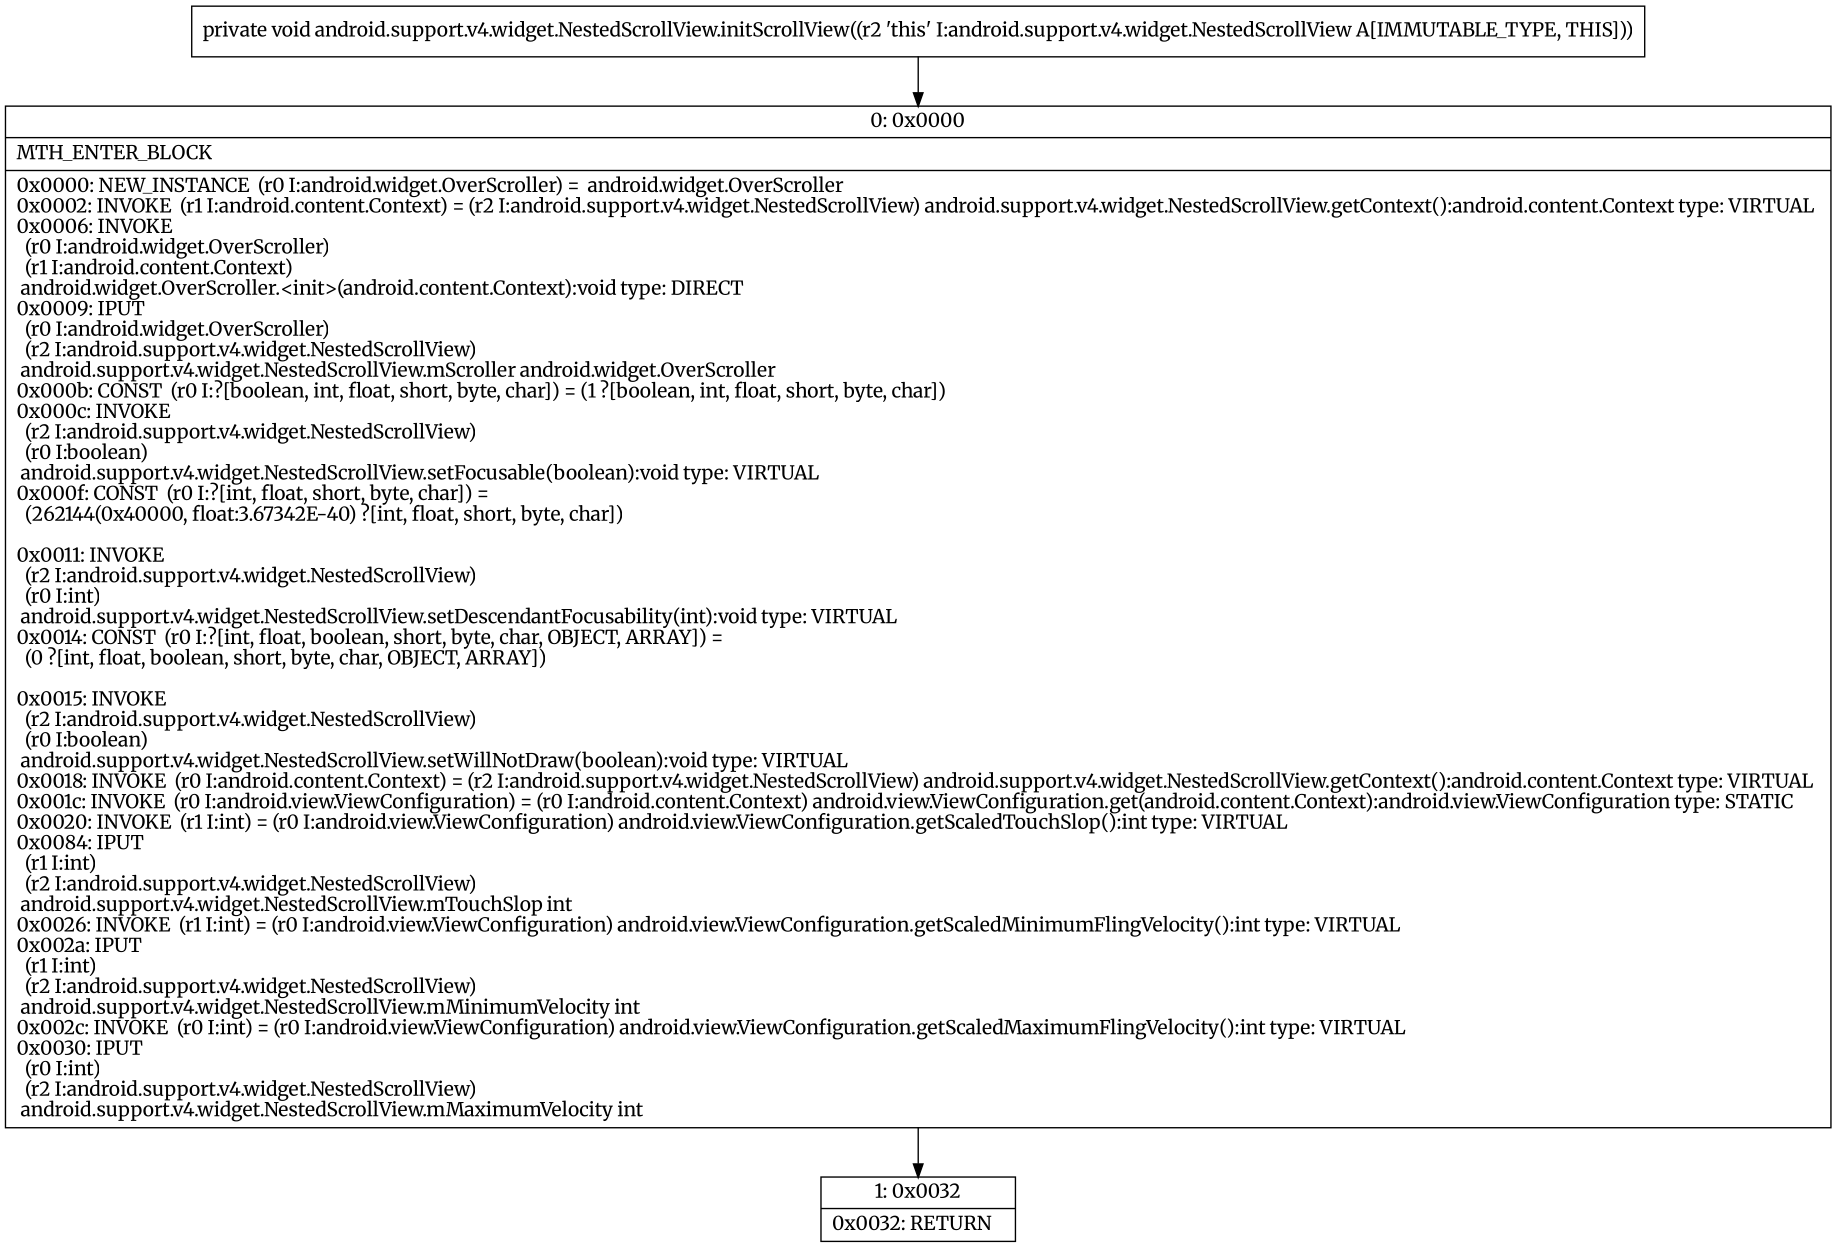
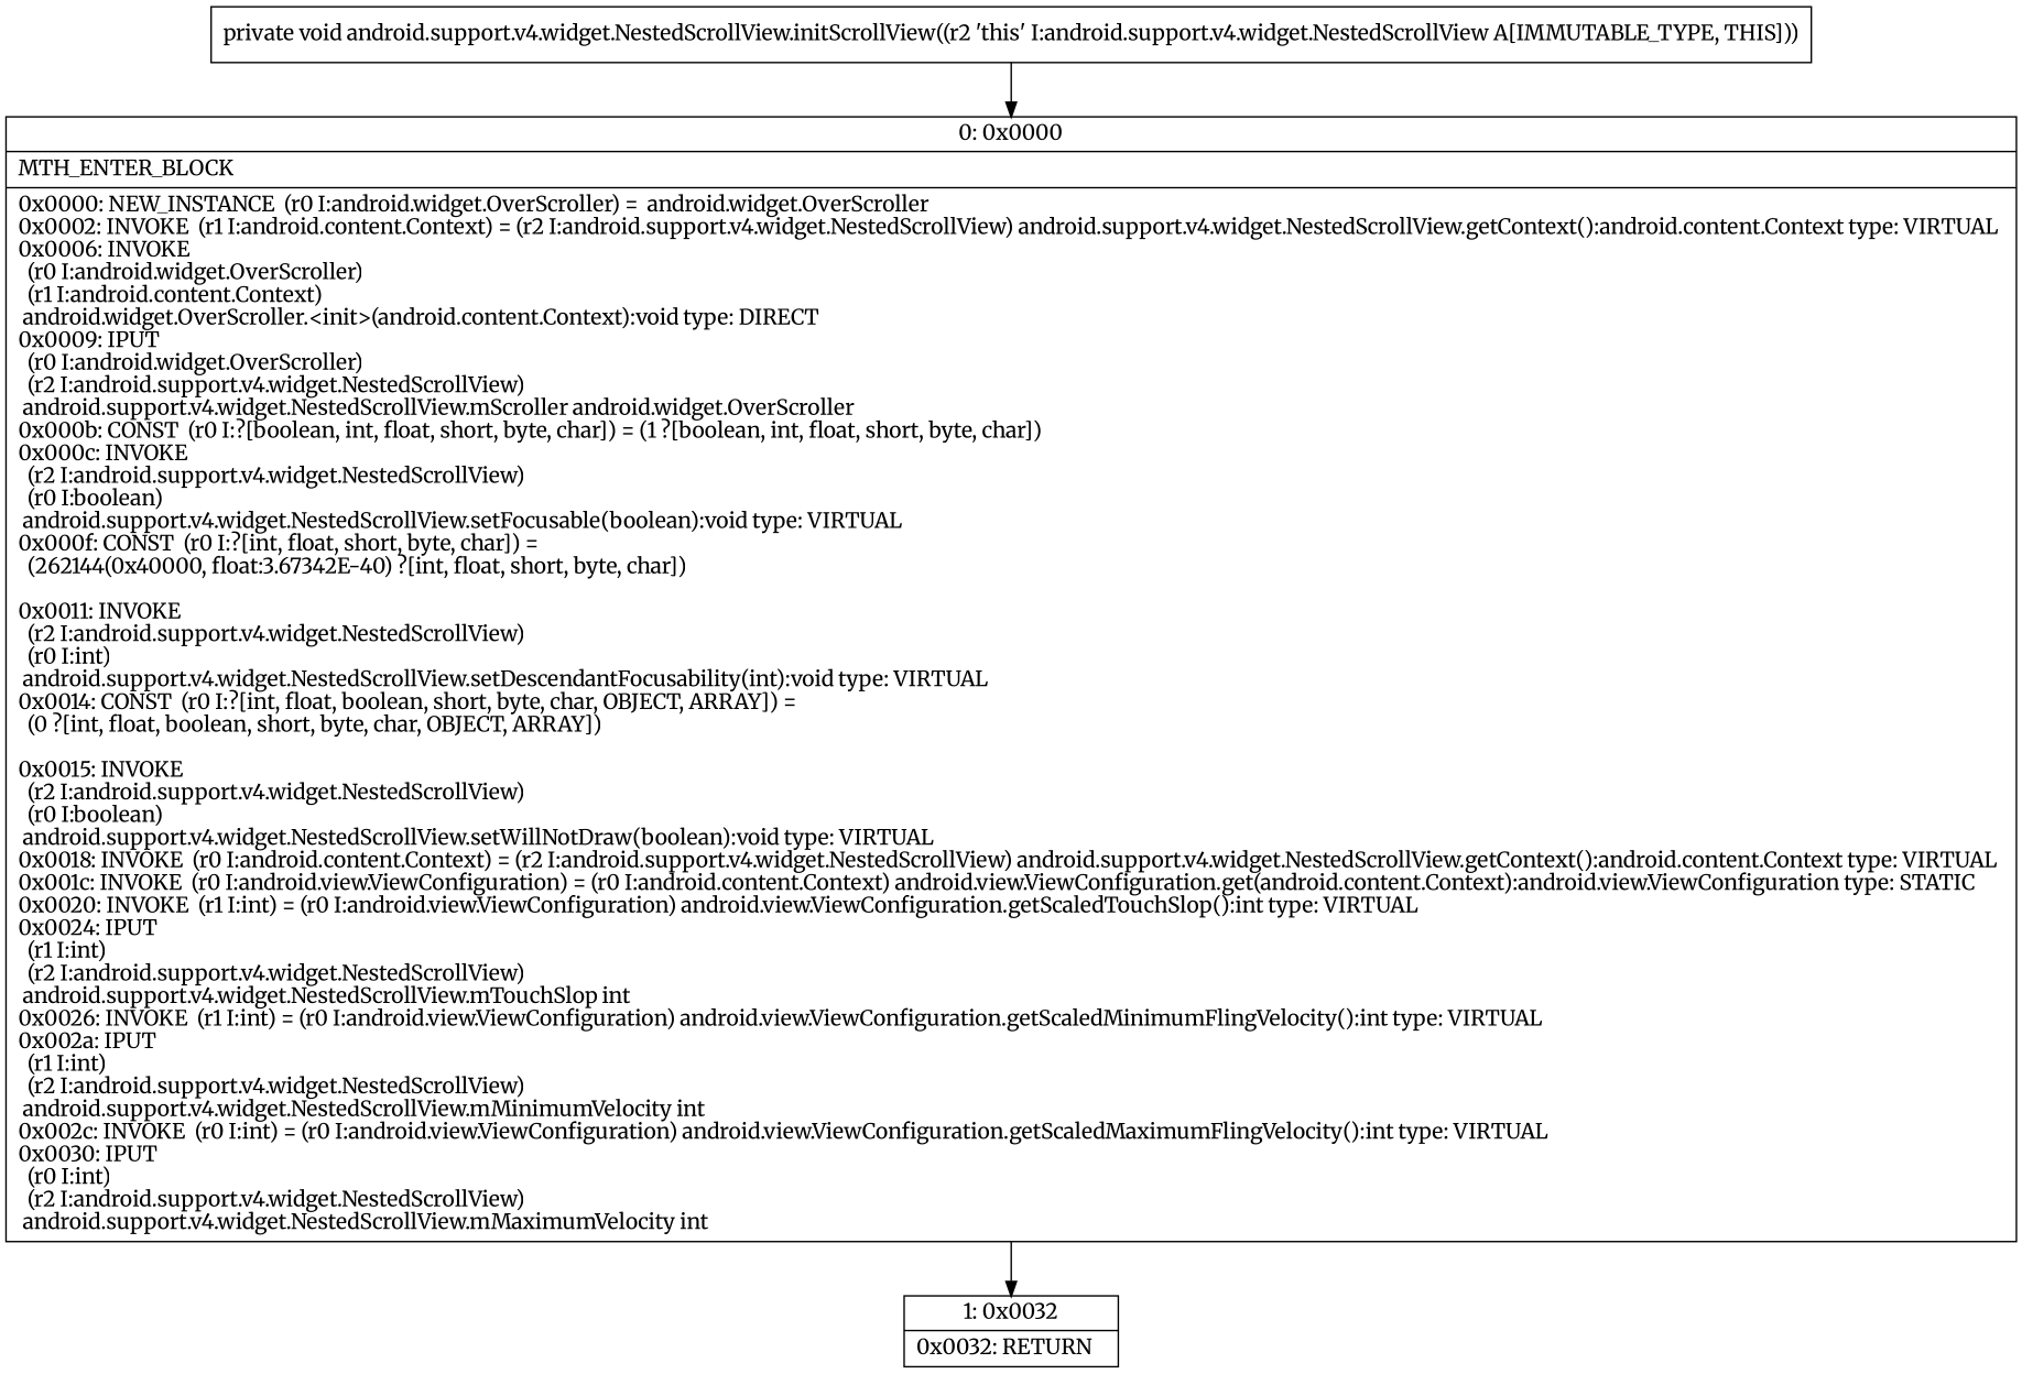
  digraph {
    fontname=Merriweather
    node [shape=record fontname=Merriweather]
    edge [fontname=Merriweather]
-   n1 [label="{0\:\ 0x0000|MTH_ENTER_BLOCK\l|0x0000: NEW_INSTANCE  (r0 I:android.widget.OverScroller) =  android.widget.OverScroller \l0x0002: INVOKE  (r1 I:android.content.Context) = (r2 I:android.support.v4.widget.NestedScrollView) android.support.v4.widget.NestedScrollView.getContext():android.content.Context type: VIRTUAL \l0x0006: INVOKE  \l  (r0 I:android.widget.OverScroller)\l  (r1 I:android.content.Context)\l android.widget.OverScroller.\<init\>(android.content.Context):void type: DIRECT \l0x0009: IPUT  \l  (r0 I:android.widget.OverScroller)\l  (r2 I:android.support.v4.widget.NestedScrollView)\l android.support.v4.widget.NestedScrollView.mScroller android.widget.OverScroller \l0x000b: CONST  (r0 I:?[boolean, int, float, short, byte, char]) = (1 ?[boolean, int, float, short, byte, char]) \l0x000c: INVOKE  \l  (r2 I:android.support.v4.widget.NestedScrollView)\l  (r0 I:boolean)\l android.support.v4.widget.NestedScrollView.setFocusable(boolean):void type: VIRTUAL \l0x000f: CONST  (r0 I:?[int, float, short, byte, char]) = \l  (262144(0x40000, float:3.67342E\-40) ?[int, float, short, byte, char])\l \l0x0011: INVOKE  \l  (r2 I:android.support.v4.widget.NestedScrollView)\l  (r0 I:int)\l android.support.v4.widget.NestedScrollView.setDescendantFocusability(int):void type: VIRTUAL \l0x0014: CONST  (r0 I:?[int, float, boolean, short, byte, char, OBJECT, ARRAY]) = \l  (0 ?[int, float, boolean, short, byte, char, OBJECT, ARRAY])\l \l0x0015: INVOKE  \l  (r2 I:android.support.v4.widget.NestedScrollView)\l  (r0 I:boolean)\l android.support.v4.widget.NestedScrollView.setWillNotDraw(boolean):void type: VIRTUAL \l0x0018: INVOKE  (r0 I:android.content.Context) = (r2 I:android.support.v4.widget.NestedScrollView) android.support.v4.widget.NestedScrollView.getContext():android.content.Context type: VIRTUAL \l0x001c: INVOKE  (r0 I:android.view.ViewConfiguration) = (r0 I:android.content.Context) android.view.ViewConfiguration.get(android.content.Context):android.view.ViewConfiguration type: STATIC \l0x0020: INVOKE  (r1 I:int) = (r0 I:android.view.ViewConfiguration) android.view.ViewConfiguration.getScaledTouchSlop():int type: VIRTUAL \l0x0084: IPUT  \l  (r1 I:int)\l  (r2 I:android.support.v4.widget.NestedScrollView)\l android.support.v4.widget.NestedScrollView.mTouchSlop int \l0x0026: INVOKE  (r1 I:int) = (r0 I:android.view.ViewConfiguration) android.view.ViewConfiguration.getScaledMinimumFlingVelocity():int type: VIRTUAL \l0x002a: IPUT  \l  (r1 I:int)\l  (r2 I:android.support.v4.widget.NestedScrollView)\l android.support.v4.widget.NestedScrollView.mMinimumVelocity int \l0x002c: INVOKE  (r0 I:int) = (r0 I:android.view.ViewConfiguration) android.view.ViewConfiguration.getScaledMaximumFlingVelocity():int type: VIRTUAL \l0x0030: IPUT  \l  (r0 I:int)\l  (r2 I:android.support.v4.widget.NestedScrollView)\l android.support.v4.widget.NestedScrollView.mMaximumVelocity int \l}"]
+   n1 [label="{0\:\ 0x0000|MTH_ENTER_BLOCK\l|0x0000: NEW_INSTANCE  (r0 I:android.widget.OverScroller) =  android.widget.OverScroller \l0x0002: INVOKE  (r1 I:android.content.Context) = (r2 I:android.support.v4.widget.NestedScrollView) android.support.v4.widget.NestedScrollView.getContext():android.content.Context type: VIRTUAL \l0x0006: INVOKE  \l  (r0 I:android.widget.OverScroller)\l  (r1 I:android.content.Context)\l android.widget.OverScroller.\<init\>(android.content.Context):void type: DIRECT \l0x0009: IPUT  \l  (r0 I:android.widget.OverScroller)\l  (r2 I:android.support.v4.widget.NestedScrollView)\l android.support.v4.widget.NestedScrollView.mScroller android.widget.OverScroller \l0x000b: CONST  (r0 I:?[boolean, int, float, short, byte, char]) = (1 ?[boolean, int, float, short, byte, char]) \l0x000c: INVOKE  \l  (r2 I:android.support.v4.widget.NestedScrollView)\l  (r0 I:boolean)\l android.support.v4.widget.NestedScrollView.setFocusable(boolean):void type: VIRTUAL \l0x000f: CONST  (r0 I:?[int, float, short, byte, char]) = \l  (262144(0x40000, float:3.67342E\-40) ?[int, float, short, byte, char])\l \l0x0011: INVOKE  \l  (r2 I:android.support.v4.widget.NestedScrollView)\l  (r0 I:int)\l android.support.v4.widget.NestedScrollView.setDescendantFocusability(int):void type: VIRTUAL \l0x0014: CONST  (r0 I:?[int, float, boolean, short, byte, char, OBJECT, ARRAY]) = \l  (0 ?[int, float, boolean, short, byte, char, OBJECT, ARRAY])\l \l0x0015: INVOKE  \l  (r2 I:android.support.v4.widget.NestedScrollView)\l  (r0 I:boolean)\l android.support.v4.widget.NestedScrollView.setWillNotDraw(boolean):void type: VIRTUAL \l0x0018: INVOKE  (r0 I:android.content.Context) = (r2 I:android.support.v4.widget.NestedScrollView) android.support.v4.widget.NestedScrollView.getContext():android.content.Context type: VIRTUAL \l0x001c: INVOKE  (r0 I:android.view.ViewConfiguration) = (r0 I:android.content.Context) android.view.ViewConfiguration.get(android.content.Context):android.view.ViewConfiguration type: STATIC \l0x0020: INVOKE  (r1 I:int) = (r0 I:android.view.ViewConfiguration) android.view.ViewConfiguration.getScaledTouchSlop():int type: VIRTUAL \l0x0024: IPUT  \l  (r1 I:int)\l  (r2 I:android.support.v4.widget.NestedScrollView)\l android.support.v4.widget.NestedScrollView.mTouchSlop int \l0x0026: INVOKE  (r1 I:int) = (r0 I:android.view.ViewConfiguration) android.view.ViewConfiguration.getScaledMinimumFlingVelocity():int type: VIRTUAL \l0x002a: IPUT  \l  (r1 I:int)\l  (r2 I:android.support.v4.widget.NestedScrollView)\l android.support.v4.widget.NestedScrollView.mMinimumVelocity int \l0x002c: INVOKE  (r0 I:int) = (r0 I:android.view.ViewConfiguration) android.view.ViewConfiguration.getScaledMaximumFlingVelocity():int type: VIRTUAL \l0x0030: IPUT  \l  (r0 I:int)\l  (r2 I:android.support.v4.widget.NestedScrollView)\l android.support.v4.widget.NestedScrollView.mMaximumVelocity int \l}"]
    n2 [label="{1\:\ 0x0032|0x0032: RETURN   \l}"]
    n3 [label="{private void android.support.v4.widget.NestedScrollView.initScrollView((r2 'this' I:android.support.v4.widget.NestedScrollView A[IMMUTABLE_TYPE, THIS])) }"]
    n1 -> n2
    n3 -> n1
  }
